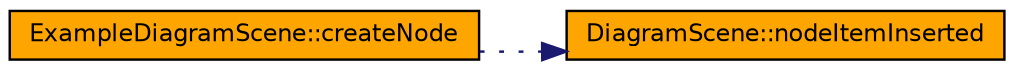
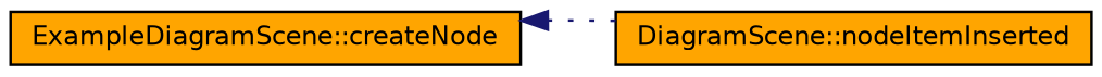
  digraph {
    rankdir=LR
    node [color=black fillcolor=orange fontname=Helvetica fontsize=10 shape=record style=filled]
    n1 [fontcolor=black height=0.2 label="ExampleDiagramScene::createNode" width=0.4]
    n2 [height=0.2 label="DiagramScene::nodeItemInserted" width=0.4]
-   n1 -> n2 [color=midnightblue fontname=Helvetica fontsize=10 labelfontname=Helvetica labelfontsize=10 style=dotted]
+   n2 -> n1 [color=midnightblue fontname=Helvetica fontsize=10 labelfontname=Helvetica labelfontsize=10 style=dotted]
  }
